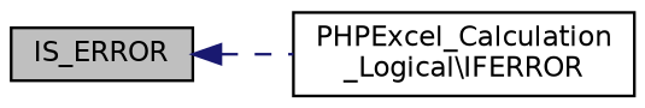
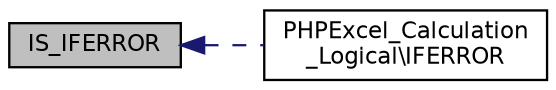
  digraph {
    rankdir=LR
    node [color=black fontname=Helvetica fontsize=10 shape=record style=filled]
-   n1 [fillcolor=grey75 fontcolor=black height=0.2 label=IS_ERROR width=0.4]
+   n1 [fillcolor=grey75 fontcolor=black height=0.2 label=IS_IFERROR width=0.4]
    n2 [fillcolor=white height=0.2 label="PHPExcel_Calculation\l_Logical\\IFERROR" width=0.4]
    n1 -> n2 [color=midnightblue dir=back fontname=Helvetica fontsize=10 labelfontname=Helvetica labelfontsize=10 style=dashed]
  }
